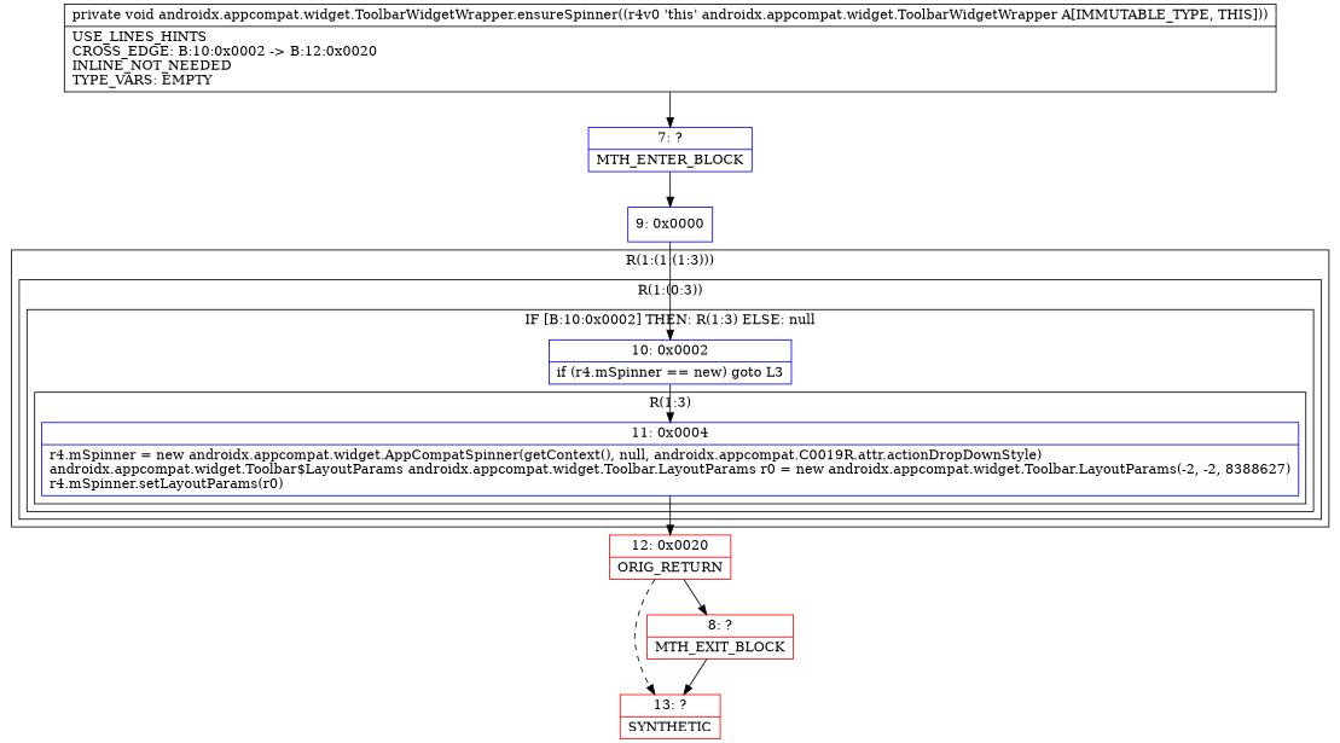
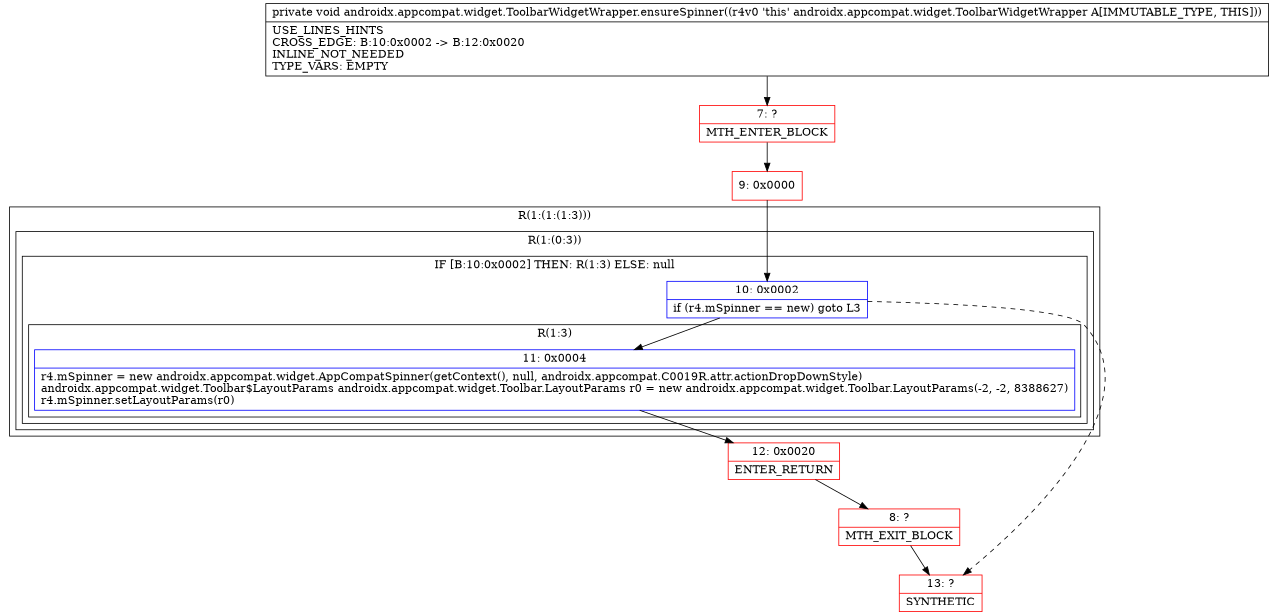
  digraph {
    node [color=red shape=record]
    n1 [color=blue label="{11\:\ 0x0004|r4.mSpinner = new androidx.appcompat.widget.AppCompatSpinner(getContext(), null, androidx.appcompat.C0019R.attr.actionDropDownStyle)\landroidx.appcompat.widget.Toolbar$LayoutParams androidx.appcompat.widget.Toolbar.LayoutParams r0 = new androidx.appcompat.widget.Toolbar.LayoutParams(\-2, \-2, 8388627)\lr4.mSpinner.setLayoutParams(r0)\l}"]
    n2 [color=blue label="{10\:\ 0x0002|if (r4.mSpinner == new) goto L3\l}"]
-   n3 [label="{12\:\ 0x0020|ORIG_RETURN\l}"]
+   n3 [label="{12\:\ 0x0020|ENTER_RETURN\l}"]
    n4 [label="{13\:\ ?|SYNTHETIC\l}"]
    n5 [label="{8\:\ ?|MTH_EXIT_BLOCK\l}"]
-   n6 [color=blue label="{7\:\ ?|MTH_ENTER_BLOCK\l}"]
-   n7 [color=blue label="{9\:\ 0x0000}"]
+   n6 [label="{7\:\ ?|MTH_ENTER_BLOCK\l}"]
+   n7 [label="{9\:\ 0x0000}"]
    n8 [label="{private void androidx.appcompat.widget.ToolbarWidgetWrapper.ensureSpinner((r4v0 'this' androidx.appcompat.widget.ToolbarWidgetWrapper A[IMMUTABLE_TYPE, THIS]))  | USE_LINES_HINTS\lCROSS_EDGE: B:10:0x0002 \-\> B:12:0x0020\lINLINE_NOT_NEEDED\lTYPE_VARS: EMPTY\l}" color=""]
    subgraph cluster_1 {
      label="R(1:(1:(1:3)))"
      subgraph cluster_2 {
        label="R(1:(0:3))"
        subgraph cluster_3 {
          label="IF [B:10:0x0002] THEN: R(1:3) ELSE: null"
          n2
          subgraph cluster_4 {
            label="R(1:3)"
            n1
          }
        }
      }
    }
    n1 -> n3
    n2 -> n1
-   n3 -> n4 [style=dashed]
+   n2 -> n4 [style=dashed]
    n3 -> n5
    n5 -> n4
    n6 -> n7
    n7 -> n2
    n8 -> n6
  }
